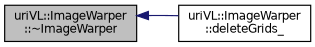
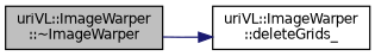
  digraph {
    rankdir=LR
    node [color=black fontname=Helvetica fontsize=10 shape=record style=filled]
    n1 [fillcolor=grey75 fontcolor=black height=0.2 label="uriVL::ImageWarper\l::~ImageWarper" width=0.4]
    n2 [fillcolor=white height=0.2 label="uriVL::ImageWarper\l::deleteGrids_" width=0.4]
-   n2 -> n1 [color=midnightblue fontname=Helvetica fontsize=10 labelfontname=Helvetica labelfontsize=10 style=solid]
+   n1 -> n2 [color=midnightblue fontname=Helvetica fontsize=10 labelfontname=Helvetica labelfontsize=10 style=solid]
  }
